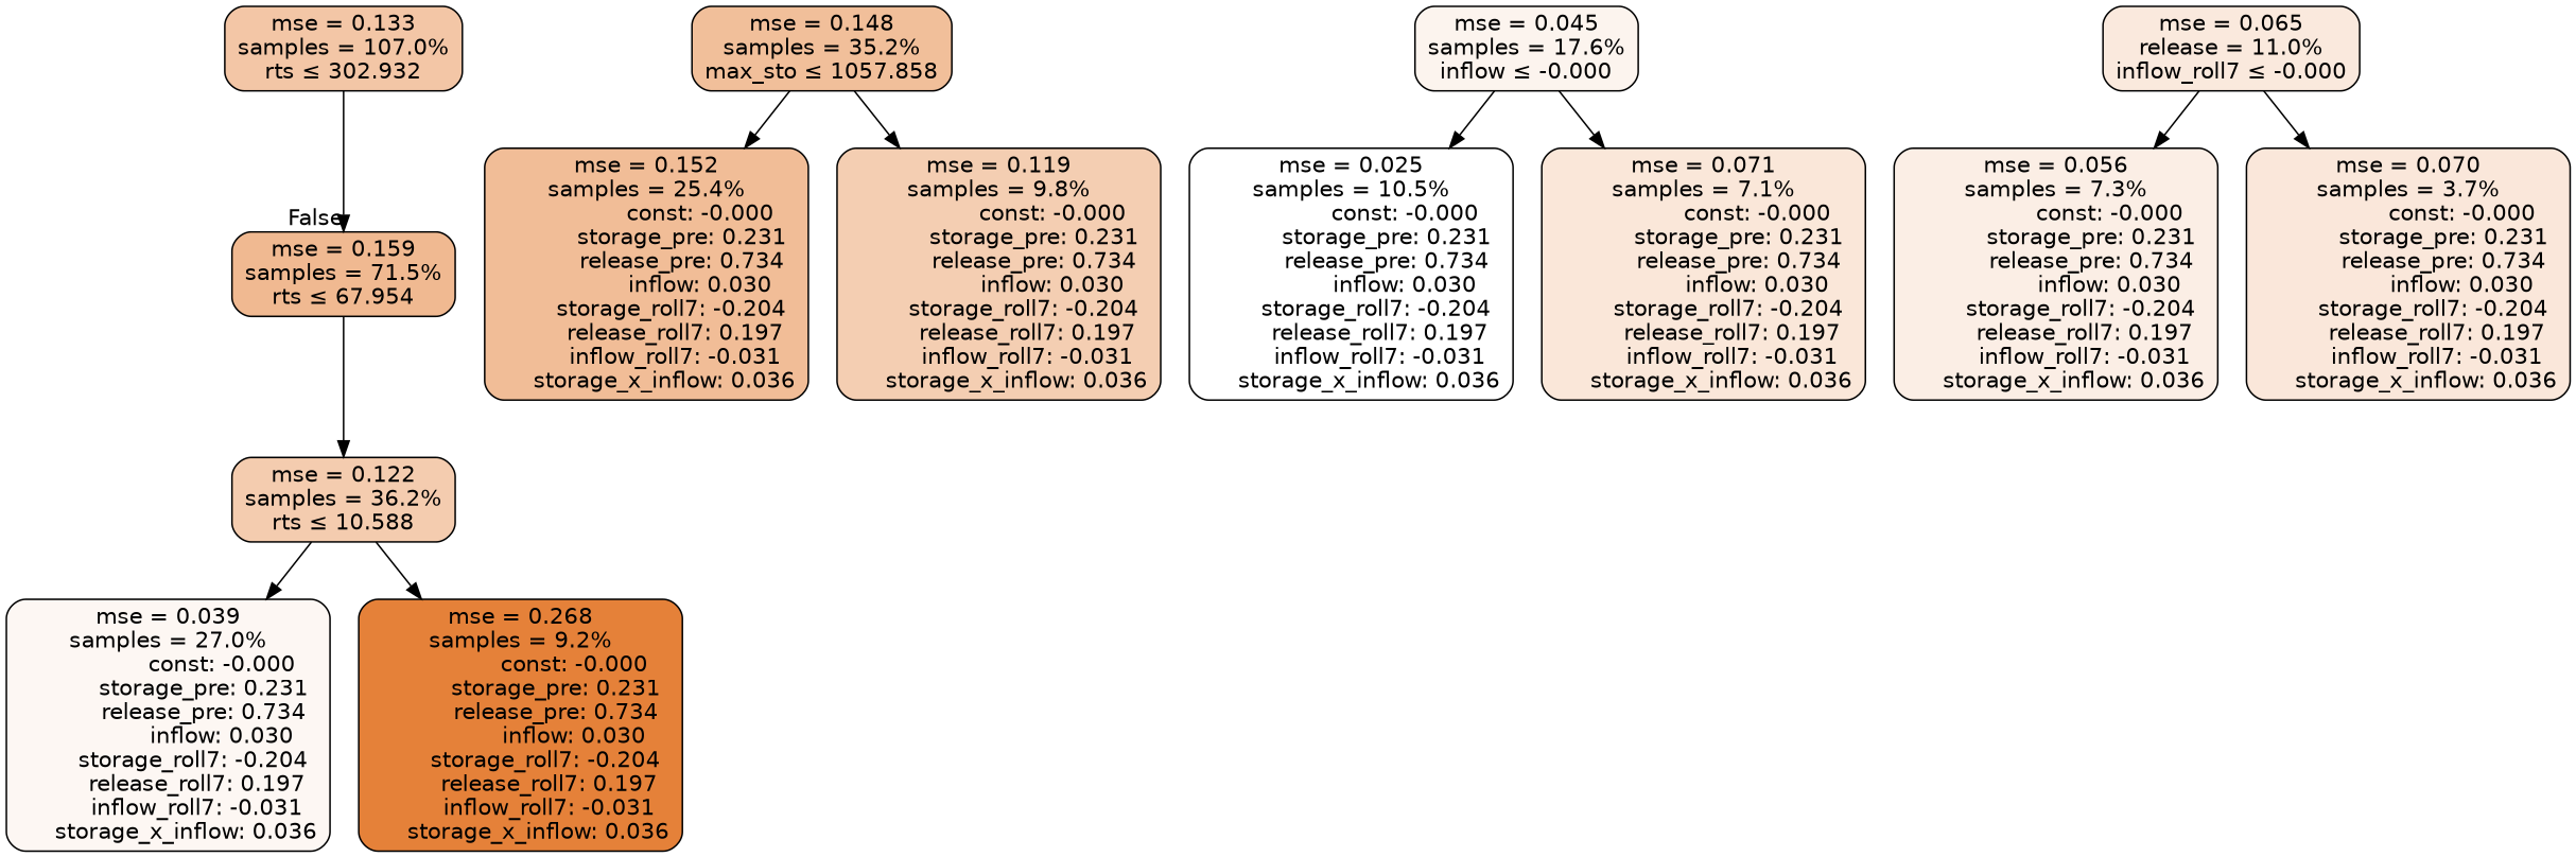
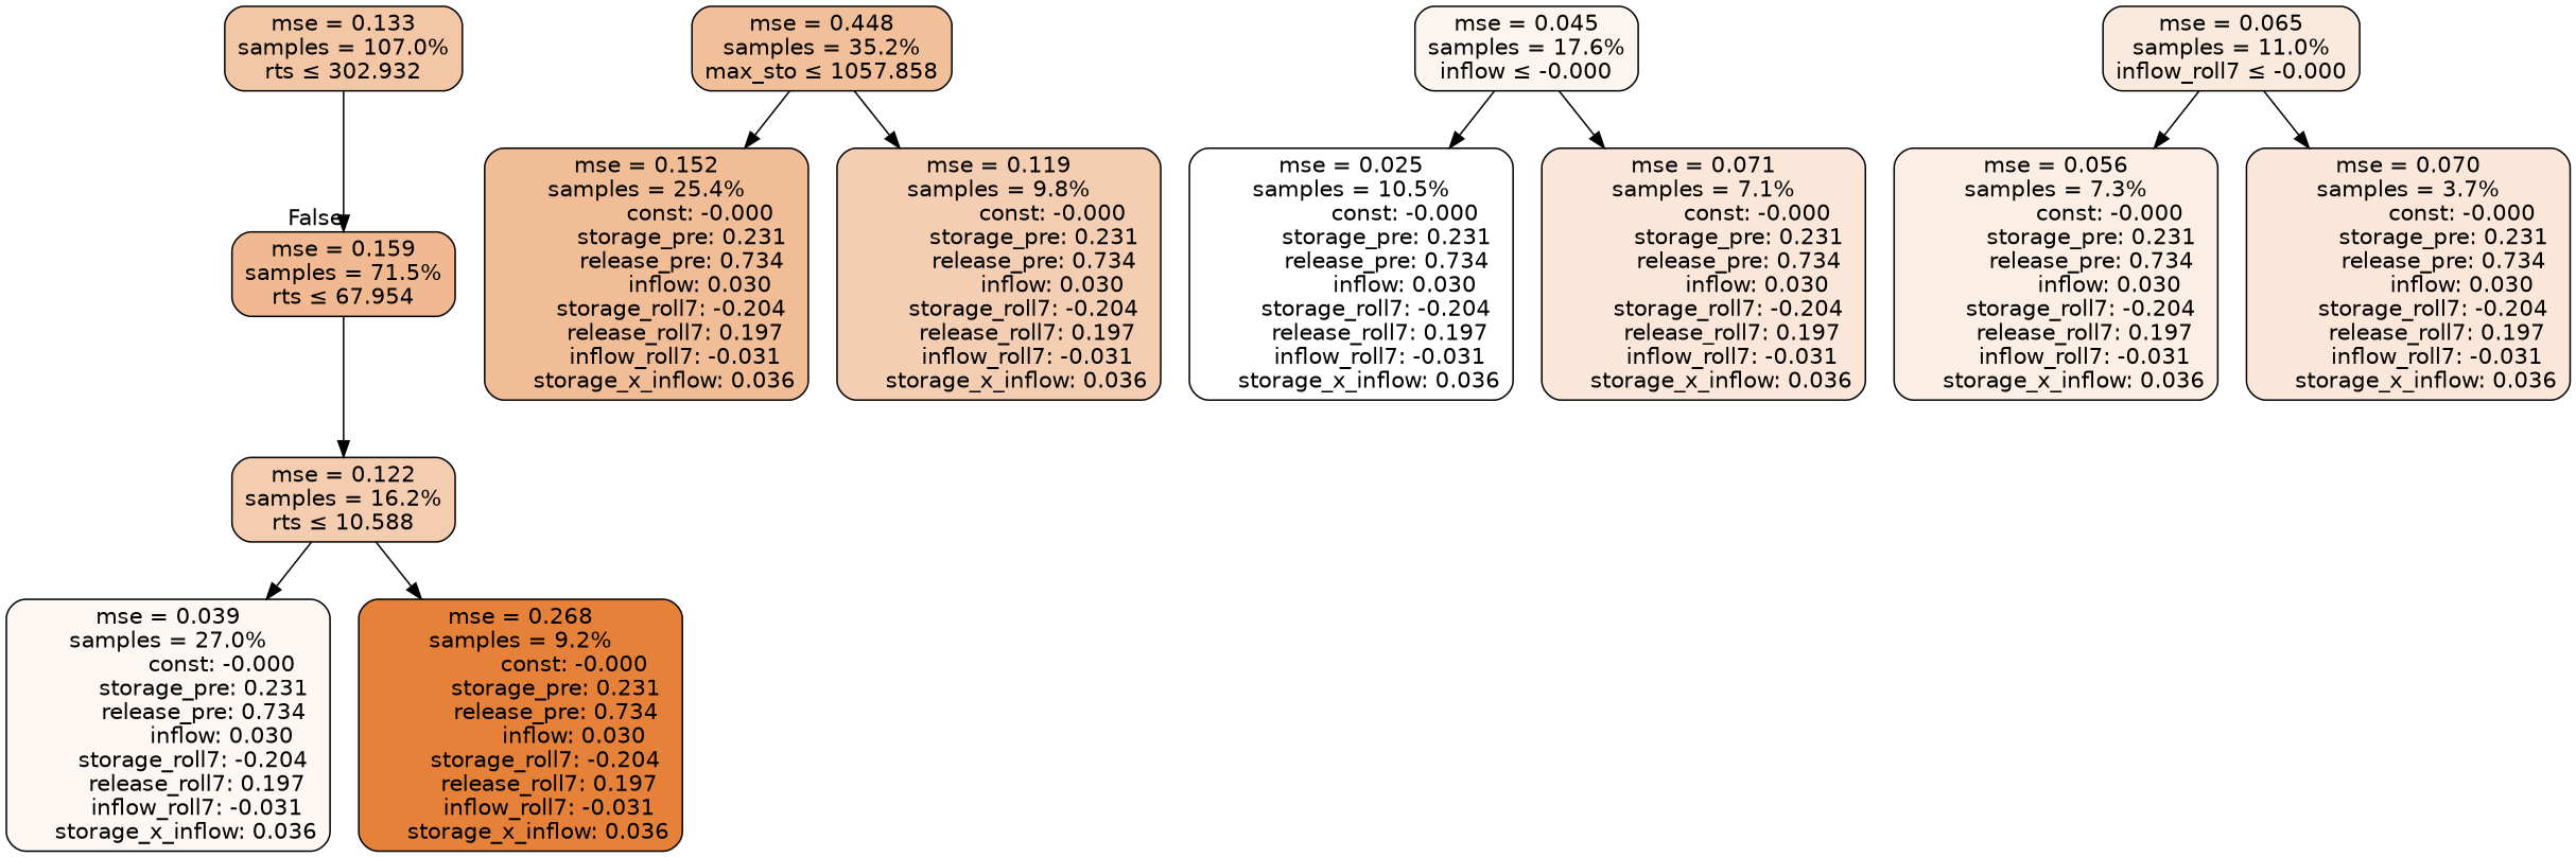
  digraph {
    node [color=black fontname=helvetica shape=rectangle style="filled, rounded"]
    edge [fontname=helvetica]
    n1 [fillcolor="#f3c6a6" label="mse = 0.133\nsamples = 107.0%\nrts &le; 302.932"]
    n2 [fillcolor="#f0b991" label="mse = 0.159\nsamples = 71.5%\nrts &le; 67.954"]
-   n3 [fillcolor="#f4ccaf" label="mse = 0.122\nsamples = 36.2%\nrts &le; 10.588"]
+   n3 [fillcolor="#f4ccaf" label="mse = 0.122\nsamples = 16.2%\nrts &le; 10.588"]
    n4 [fillcolor="#fdf7f3" label="mse = 0.039\nsamples = 27.0%\n               const: -0.000\n          storage_pre: 0.231\n          release_pre: 0.734\n               inflow: 0.030\n       storage_roll7: -0.204\n        release_roll7: 0.197\n        inflow_roll7: -0.031\n     storage_x_inflow: 0.036"]
    n5 [fillcolor="#e58139" label="mse = 0.268\nsamples = 9.2%\n               const: -0.000\n          storage_pre: 0.231\n          release_pre: 0.734\n               inflow: 0.030\n       storage_roll7: -0.204\n        release_roll7: 0.197\n        inflow_roll7: -0.031\n     storage_x_inflow: 0.036"]
-   n6 [fillcolor="#f1bf9a" label="mse = 0.148\nsamples = 35.2%\nmax_sto &le; 1057.858"]
+   n6 [fillcolor="#f1bf9a" label="mse = 0.448\nsamples = 35.2%\nmax_sto &le; 1057.858"]
    n7 [fillcolor="#f1bd97" label="mse = 0.152\nsamples = 25.4%\n               const: -0.000\n          storage_pre: 0.231\n          release_pre: 0.734\n               inflow: 0.030\n       storage_roll7: -0.204\n        release_roll7: 0.197\n        inflow_roll7: -0.031\n     storage_x_inflow: 0.036"]
    n8 [fillcolor="#f4ceb2" label="mse = 0.119\nsamples = 9.8%\n               const: -0.000\n          storage_pre: 0.231\n          release_pre: 0.734\n               inflow: 0.030\n       storage_roll7: -0.204\n        release_roll7: 0.197\n        inflow_roll7: -0.031\n     storage_x_inflow: 0.036"]
    n9 [fillcolor="#fcf4ee" label="mse = 0.045\nsamples = 17.6%\ninflow &le; -0.000"]
    n10 [fillcolor="#ffffff" label="mse = 0.025\nsamples = 10.5%\n               const: -0.000\n          storage_pre: 0.231\n          release_pre: 0.734\n               inflow: 0.030\n       storage_roll7: -0.204\n        release_roll7: 0.197\n        inflow_roll7: -0.031\n     storage_x_inflow: 0.036"]
    n11 [fillcolor="#fae7d9" label="mse = 0.071\nsamples = 7.1%\n               const: -0.000\n          storage_pre: 0.231\n          release_pre: 0.734\n               inflow: 0.030\n       storage_roll7: -0.204\n        release_roll7: 0.197\n        inflow_roll7: -0.031\n     storage_x_inflow: 0.036"]
-   n12 [fillcolor="#fae9dd" label="mse = 0.065\nrelease = 11.0%\ninflow_roll7 &le; -0.000"]
+   n12 [fillcolor="#fae9dd" label="mse = 0.065\nsamples = 11.0%\ninflow_roll7 &le; -0.000"]
    n13 [fillcolor="#fbeee5" label="mse = 0.056\nsamples = 7.3%\n               const: -0.000\n          storage_pre: 0.231\n          release_pre: 0.734\n               inflow: 0.030\n       storage_roll7: -0.204\n        release_roll7: 0.197\n        inflow_roll7: -0.031\n     storage_x_inflow: 0.036"]
    n14 [fillcolor="#fae7da" label="mse = 0.070\nsamples = 3.7%\n               const: -0.000\n          storage_pre: 0.231\n          release_pre: 0.734\n               inflow: 0.030\n       storage_roll7: -0.204\n        release_roll7: 0.197\n        inflow_roll7: -0.031\n     storage_x_inflow: 0.036"]
    n1 -> n2 [headlabel=False labelangle=45 labeldistance=2.5]
    n2 -> n3
    n3 -> n4
    n3 -> n5
    n6 -> n7
    n6 -> n8
    n9 -> n10
    n9 -> n11
    n12 -> n13
    n12 -> n14
  }
